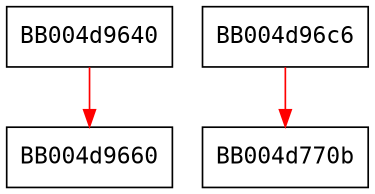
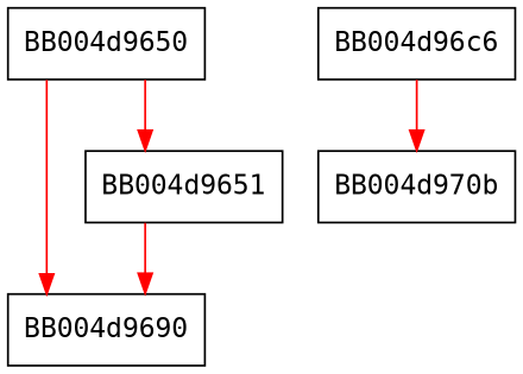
  digraph {
    fontname="DejaVu Sans Mono"
    splines=ortho
    node [fontname="DejaVu Sans Mono" shape=box]
    edge [color=red fontname="DejaVu Sans Mono"]
-   BB004d9640
-   BB004d9660
+   BB004d9640 [label=BB004d9650]
+   BB004d9660 [label=BB004d9690]
+   BB004d9651
    BB004d96c6
-   BB004d970b [label=BB004d770b]
+   BB004d970b
    BB004d9640 -> BB004d9660
+   BB004d9640 -> BB004d9651
+   BB004d9651 -> BB004d9660
    BB004d96c6 -> BB004d970b
  }
